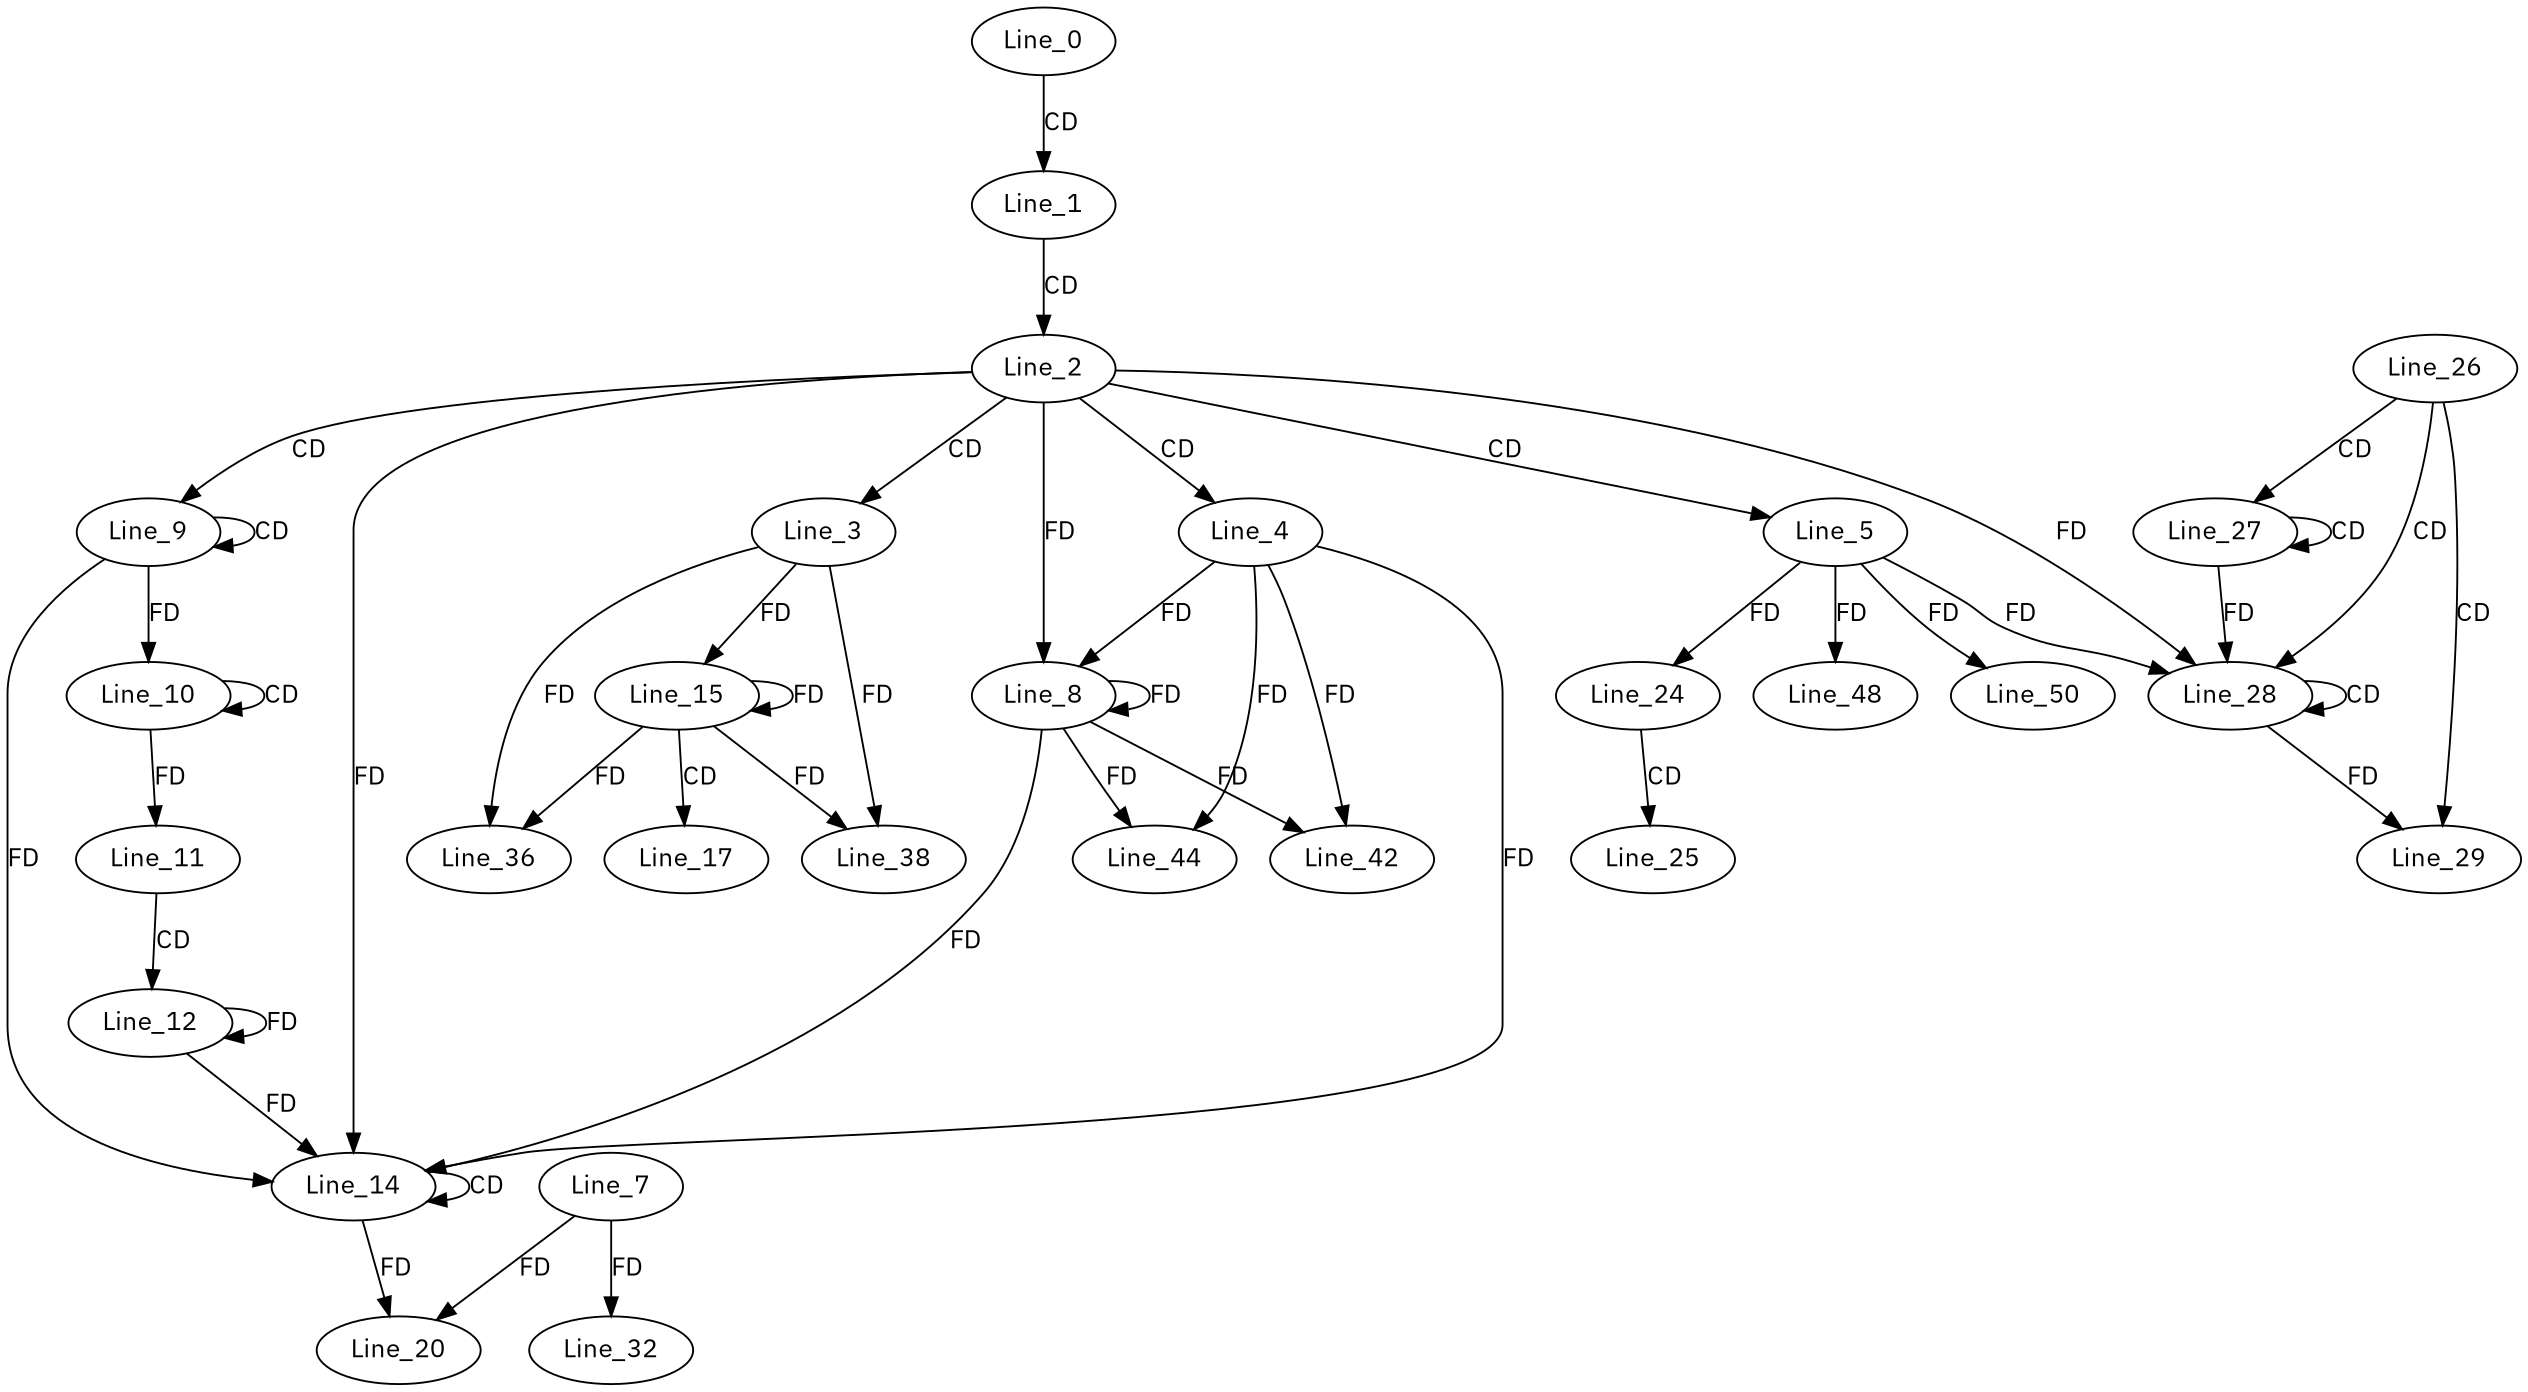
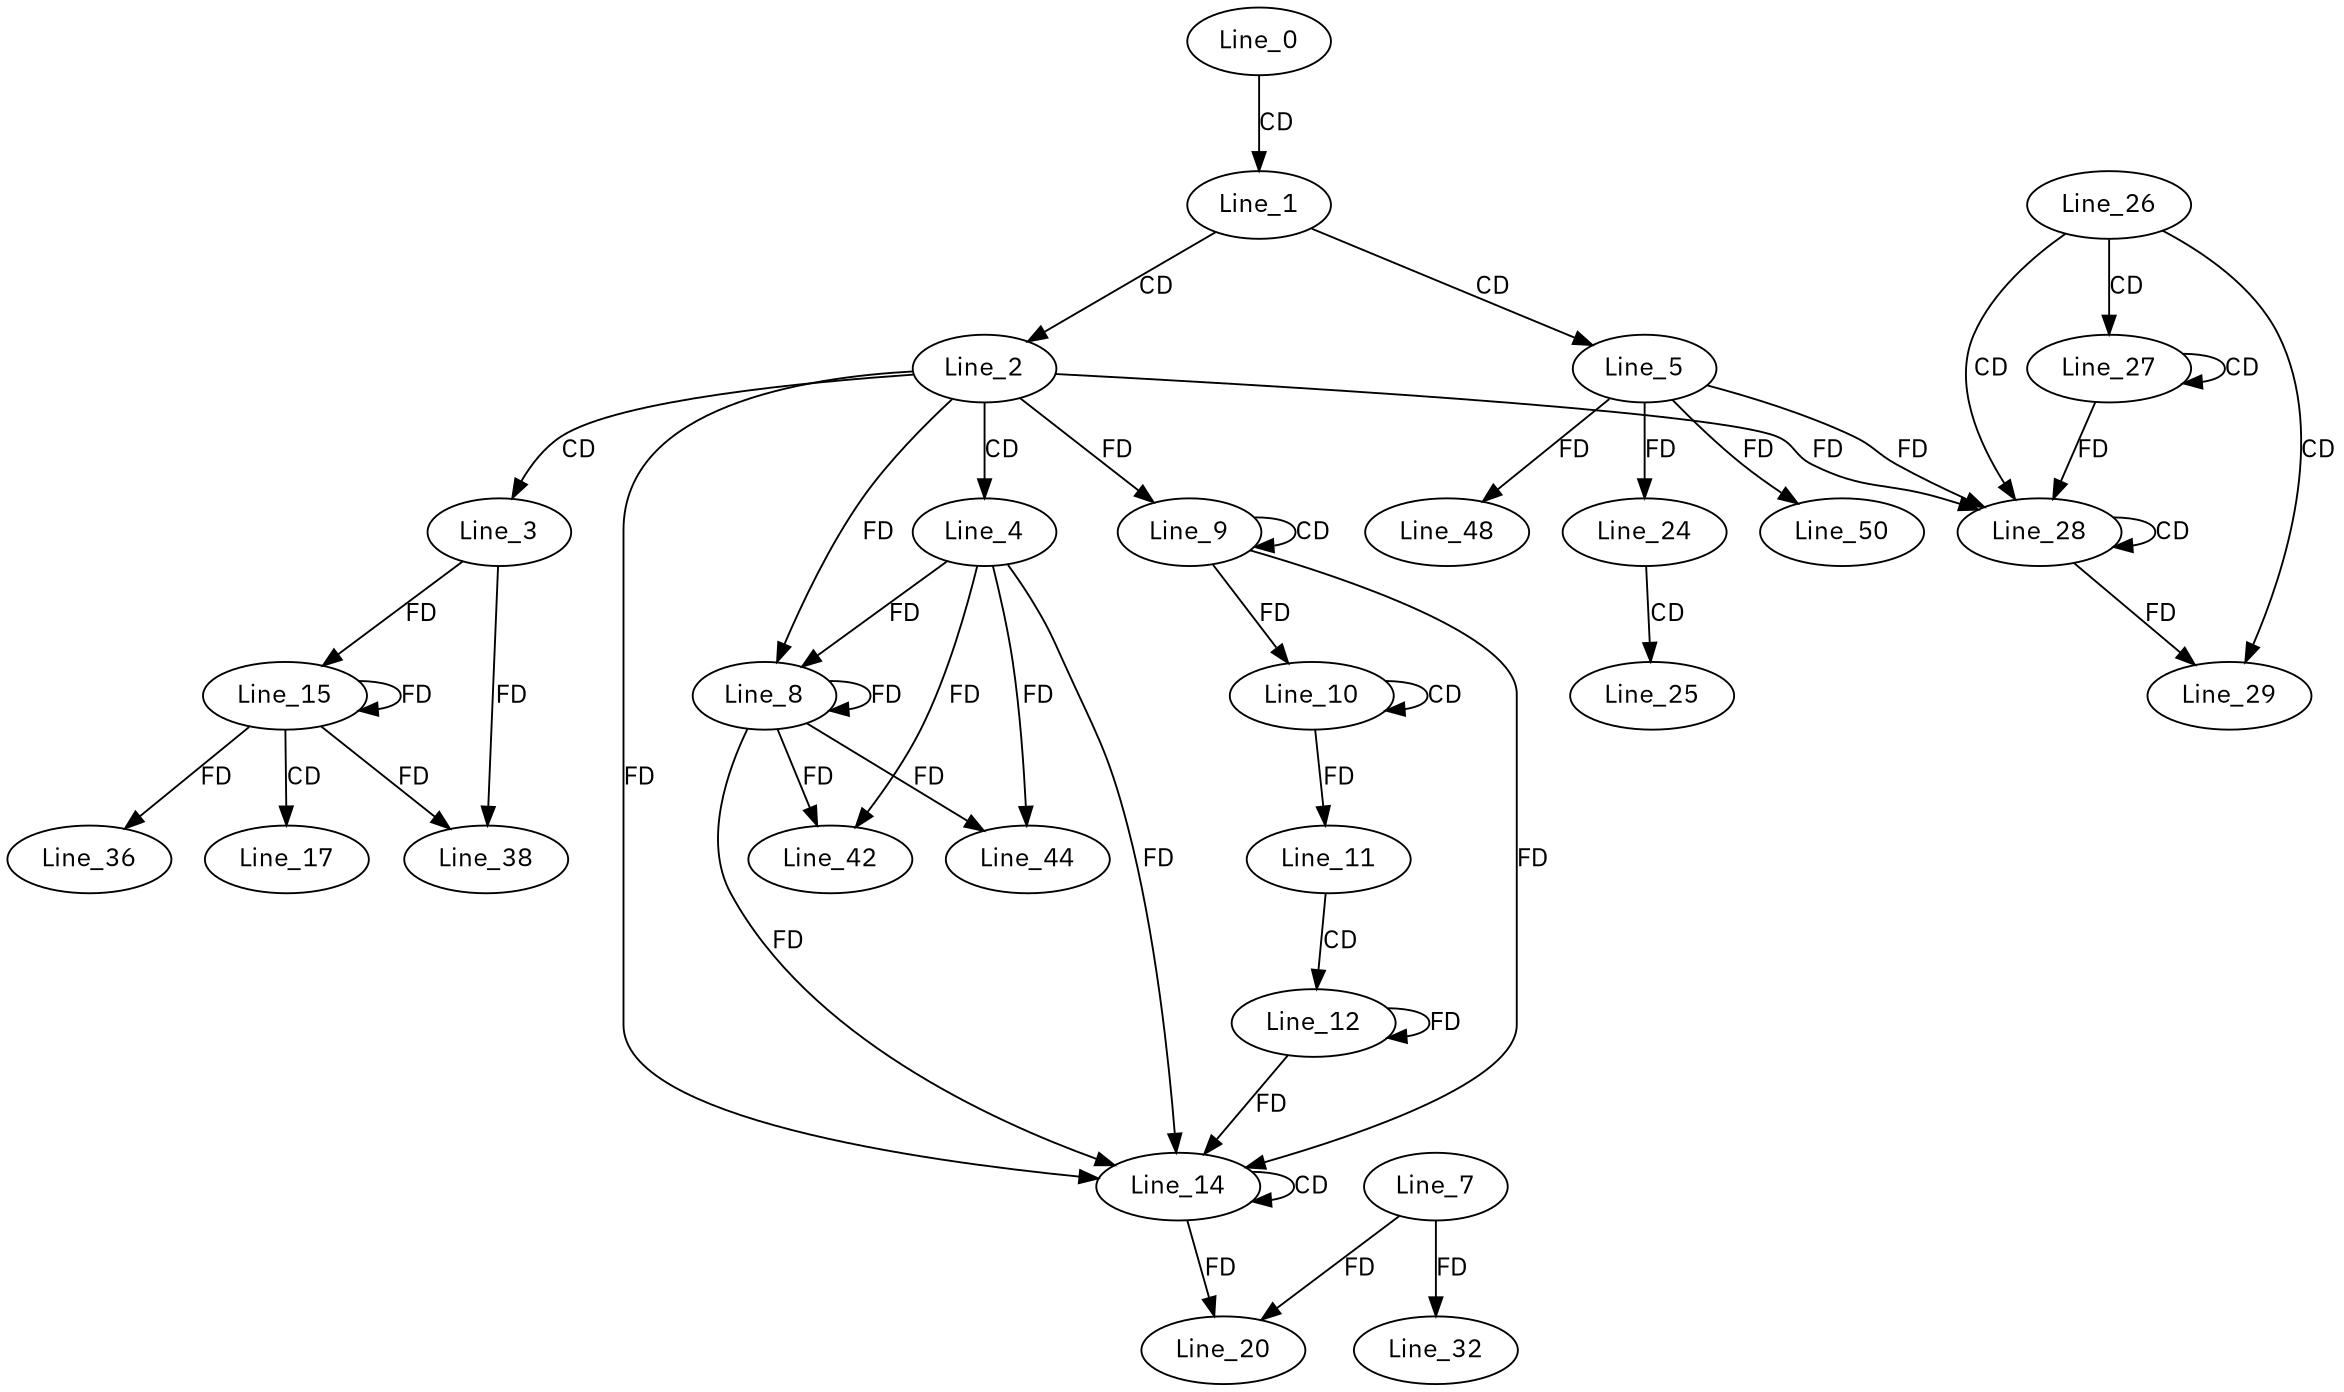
  digraph {
    fontname="IBM Plex Sans"
    node [fontname="IBM Plex Sans"]
    edge [fontname="IBM Plex Sans"]
    Line_0
    Line_1
    Line_2
    Line_3
    Line_4
    Line_5
    Line_8
    Line_9
    Line_14
    Line_28
    Line_15
    Line_36
    Line_38
    Line_42
    Line_44
    Line_24
    Line_48
    Line_50
    Line_10
    Line_20
    Line_29
    Line_17
    Line_25
    Line_11
    Line_12
    Line_7
    Line_32
    Line_26
    Line_27
    Line_0 -> Line_1 [label=CD]
    Line_1 -> Line_2 [label=CD]
    Line_2 -> Line_3 [label=CD]
    Line_2 -> Line_4 [label=CD]
-   Line_2 -> Line_5 [label=CD]
+   Line_1 -> Line_5 [label=CD]
    Line_2 -> Line_8 [label=FD]
-   Line_2 -> Line_9 [label=CD]
+   Line_2 -> Line_9 [label=FD]
    Line_2 -> Line_14 [label=FD]
    Line_2 -> Line_28 [label=FD]
    Line_3 -> Line_15 [label=FD]
-   Line_3 -> Line_36 [label=FD]
    Line_3 -> Line_38 [label=FD]
    Line_4 -> Line_8 [label=FD]
    Line_4 -> Line_14 [label=FD]
    Line_4 -> Line_42 [label=FD]
    Line_4 -> Line_44 [label=FD]
    Line_5 -> Line_28 [label=FD]
    Line_5 -> Line_24 [label=FD]
    Line_5 -> Line_48 [label=FD]
    Line_5 -> Line_50 [label=FD]
    Line_8 -> Line_8 [label=FD]
    Line_8 -> Line_14 [label=FD]
    Line_8 -> Line_42 [label=FD]
    Line_8 -> Line_44 [label=FD]
    Line_9 -> Line_9 [label=CD]
    Line_9 -> Line_14 [label=FD]
    Line_9 -> Line_10 [label=FD]
    Line_14 -> Line_14 [label=CD]
    Line_14 -> Line_20 [label=FD]
    Line_28 -> Line_28 [label=CD]
    Line_28 -> Line_29 [label=FD]
    Line_15 -> Line_15 [label=FD]
    Line_15 -> Line_36 [label=FD]
    Line_15 -> Line_38 [label=FD]
    Line_15 -> Line_17 [label=CD]
    Line_24 -> Line_25 [label=CD]
    Line_10 -> Line_10 [label=CD]
    Line_10 -> Line_11 [label=FD]
    Line_11 -> Line_12 [label=CD]
    Line_12 -> Line_14 [label=FD]
    Line_12 -> Line_12 [label=FD]
    Line_7 -> Line_20 [label=FD]
    Line_7 -> Line_32 [label=FD]
    Line_26 -> Line_28 [label=CD]
    Line_26 -> Line_29 [label=CD]
    Line_26 -> Line_27 [label=CD]
    Line_27 -> Line_28 [label=FD]
    Line_27 -> Line_27 [label=CD]
  }
